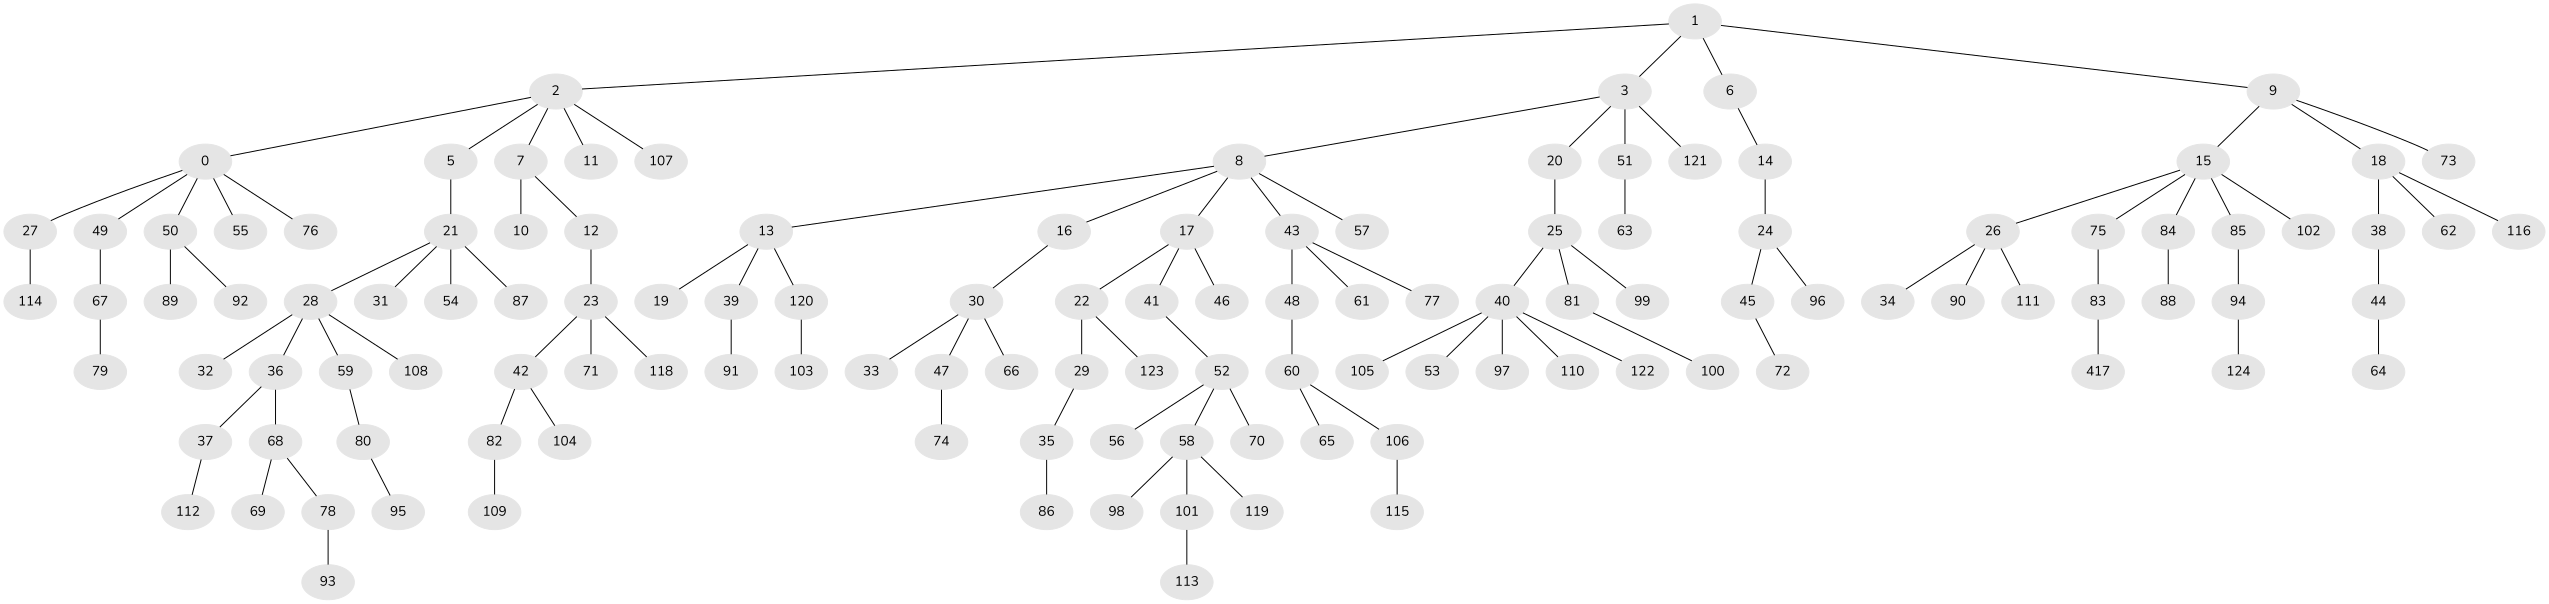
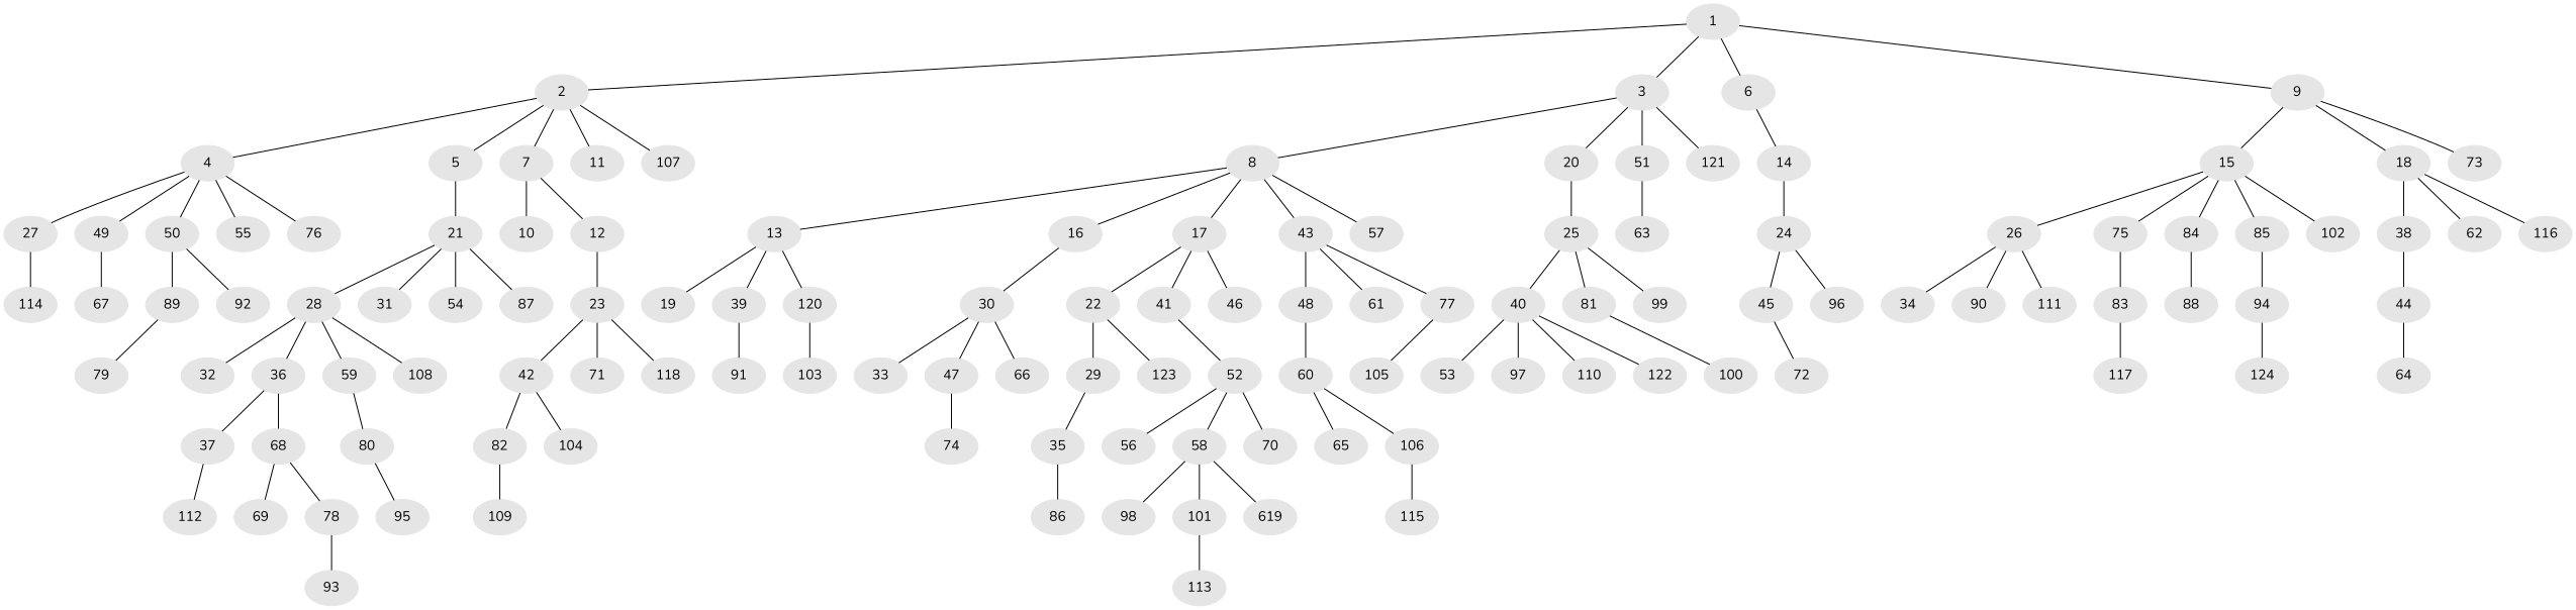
  graph {
    fontname=Nunito
    node [color=gray90 fontname=Nunito style=filled]
    edge [fontname=Nunito]
    1
    2
    3
    6
    9
-   4 [label=0]
+   4
    5
    7
    11
    107
    8
    20
    51
    121
    14
    15
    18
    73
    27
    49
    50
    55
    76
    21
    10
    12
    13
    16
    17
    43
    57
    25
    63
    114
    67
    89
    92
    28
    31
    54
    87
    24
    23
    19
    39
    120
    30
    22
    41
    46
    48
    61
    77
    26
    75
    84
    85
    102
    38
    62
    116
    42
    71
    118
    91
    103
    45
    96
    34
    90
    111
    83
    88
    94
    33
    47
    66
    29
    123
    52
    44
    40
    81
    99
    32
    36
    59
    108
    35
    82
    104
    72
    53
    97
    105
    110
    122
    100
    37
    68
    80
    86
    74
    112
    69
    78
    64
    56
    58
    70
    109
    60
    65
    106
    79
    98
    101
-   119
+   119 [label=619]
    113
    95
    115
    93
-   117 [label=417]
+   117
    124
    1 -- 2
    1 -- 3
    1 -- 6
    1 -- 9
    2 -- 4
    2 -- 5
    2 -- 7
    2 -- 11
    2 -- 107
    3 -- 8
    3 -- 20
    3 -- 51
    3 -- 121
    6 -- 14
    9 -- 15
    9 -- 18
    9 -- 73
    4 -- 27
    4 -- 49
    4 -- 50
    4 -- 55
    4 -- 76
    5 -- 21
    7 -- 10
    7 -- 12
    8 -- 13
    8 -- 16
    8 -- 17
    8 -- 43
    8 -- 57
    20 -- 25
    51 -- 63
    14 -- 24
    15 -- 26
    15 -- 75
    15 -- 84
    15 -- 85
    15 -- 102
    18 -- 38
    18 -- 62
    18 -- 116
    27 -- 114
    49 -- 67
    50 -- 89
    50 -- 92
    21 -- 28
    21 -- 31
    21 -- 54
    21 -- 87
    12 -- 23
    13 -- 19
    13 -- 39
    13 -- 120
    16 -- 30
    17 -- 22
    17 -- 41
    17 -- 46
    43 -- 48
    43 -- 61
    43 -- 77
    25 -- 40
    25 -- 81
    25 -- 99
-   67 -- 79
+   89 -- 79
    28 -- 32
    28 -- 36
    28 -- 59
    28 -- 108
    24 -- 45
    24 -- 96
    23 -- 42
    23 -- 71
    23 -- 118
    39 -- 91
    120 -- 103
    30 -- 33
    30 -- 47
    30 -- 66
    22 -- 29
    22 -- 123
    41 -- 52
    48 -- 60
    26 -- 34
    26 -- 90
    26 -- 111
    75 -- 83
    84 -- 88
    85 -- 94
    38 -- 44
    42 -- 82
    42 -- 104
    45 -- 72
    83 -- 117
    94 -- 124
    47 -- 74
    29 -- 35
    52 -- 56
    52 -- 58
    52 -- 70
    44 -- 64
    40 -- 53
    40 -- 97
-   40 -- 105
+   77 -- 105
    40 -- 110
    40 -- 122
    81 -- 100
    36 -- 37
    36 -- 68
    59 -- 80
    35 -- 86
    82 -- 109
    37 -- 112
    68 -- 69
    68 -- 78
    80 -- 95
    78 -- 93
    58 -- 98
    58 -- 101
    58 -- 119
    60 -- 65
    60 -- 106
    106 -- 115
    101 -- 113
  }
